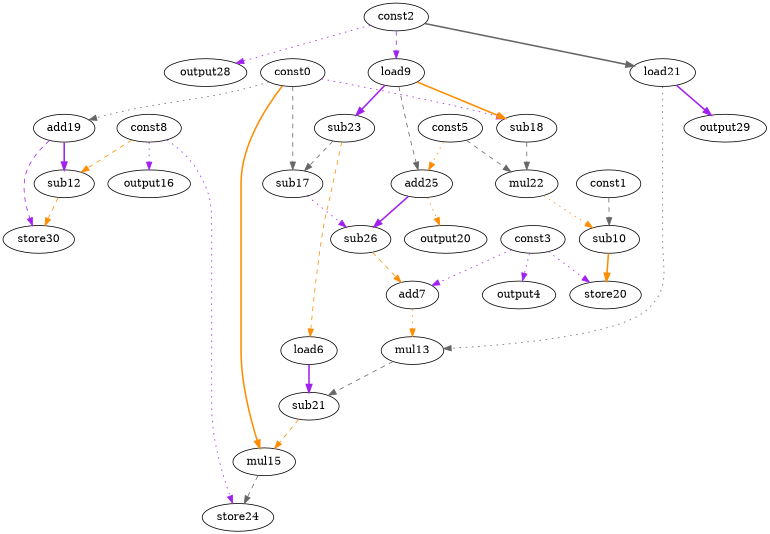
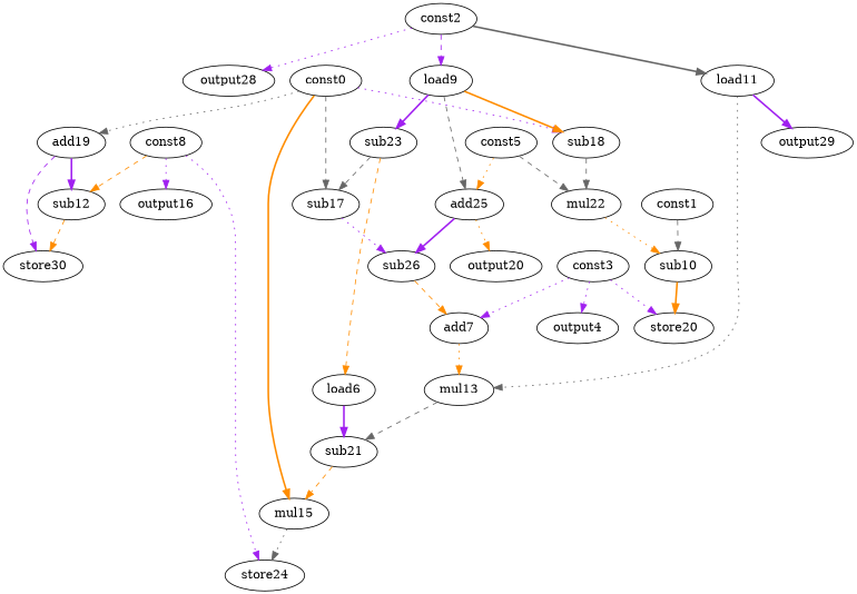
  digraph {
    node [opcode=sub]
    edge [color=purple operand=0 style=dotted]
    const0 [opcode=const]
    mul15 [opcode=mul]
    sub17
    sub18
    add19 [opcode=add]
    store24 [opcode=store]
    sub26
    mul22 [opcode=mul]
    sub12
    store30 [opcode=store]
    const1 [opcode=const]
    sub10
    n13 [label=store20 opcode=store]
    const2 [opcode=const]
    load9 [opcode=load]
-   load11 [opcode=load label=load21]
+   load11 [opcode=load]
    output28 [opcode=output]
    sub23
    add25 [opcode=add]
    mul13 [opcode=mul]
    output29 [opcode=output]
    const3 [opcode=const]
    output4 [opcode=output]
    add7 [opcode=add]
    const5 [opcode=const]
    load6 [opcode=load]
    output20 [opcode=output]
    sub21
    const8 [opcode=const]
    output16 [opcode=output]
    const0 -> mul15 [color=darkorange style=bold]
    const0 -> sub17 [color=gray40 style=dashed]
    const0 -> sub18
    const0 -> add19 [color=gray40]
-   mul15 -> store24 [color=gray40 operand=1 style=dashed]
+   mul15 -> store24 [color=gray40 operand=1]
    sub17 -> sub26
    sub18 -> mul22 [color=gray40 style=dashed]
    add19 -> sub12 [operand=1 style=bold]
    add19 -> store30 [style=dashed]
    sub26 -> add7 [color=darkorange style=dashed]
    mul22 -> sub10 [color=darkorange operand=1]
    sub12 -> store30 [color=darkorange operand=1 style=dashed]
    const1 -> sub10 [color=gray40 style=dashed]
    sub10 -> n13 [color=darkorange style=bold]
    const2 -> load9 [style=dashed]
    const2 -> load11 [color=gray40 style=bold]
    const2 -> output28
    load9 -> sub18 [color=darkorange operand=1 style=bold]
    load9 -> sub23 [style=bold]
    load9 -> add25 [color=gray40 style=dashed]
    load11 -> mul13 [color=gray40]
    load11 -> output29 [style=bold]
    sub23 -> sub17 [color=gray40 operand=1 style=dashed]
    sub23 -> load6 [color=darkorange style=dashed]
    add25 -> sub26 [operand=1 style=bold]
    add25 -> output20 [color=darkorange]
    mul13 -> sub21 [color=gray40 style=dashed]
    const3 -> n13 [operand=1]
    const3 -> output4
    const3 -> add7 [operand=1]
    add7 -> mul13 [color=darkorange operand=1]
    const5 -> mul22 [color=gray40 operand=1 style=dashed]
    const5 -> add25 [color=darkorange operand=1]
    load6 -> sub21 [operand=1 style=bold]
    sub21 -> mul15 [color=darkorange operand=1 style=dashed]
    const8 -> store24
    const8 -> sub12 [color=darkorange style=dashed]
    const8 -> output16
  }
